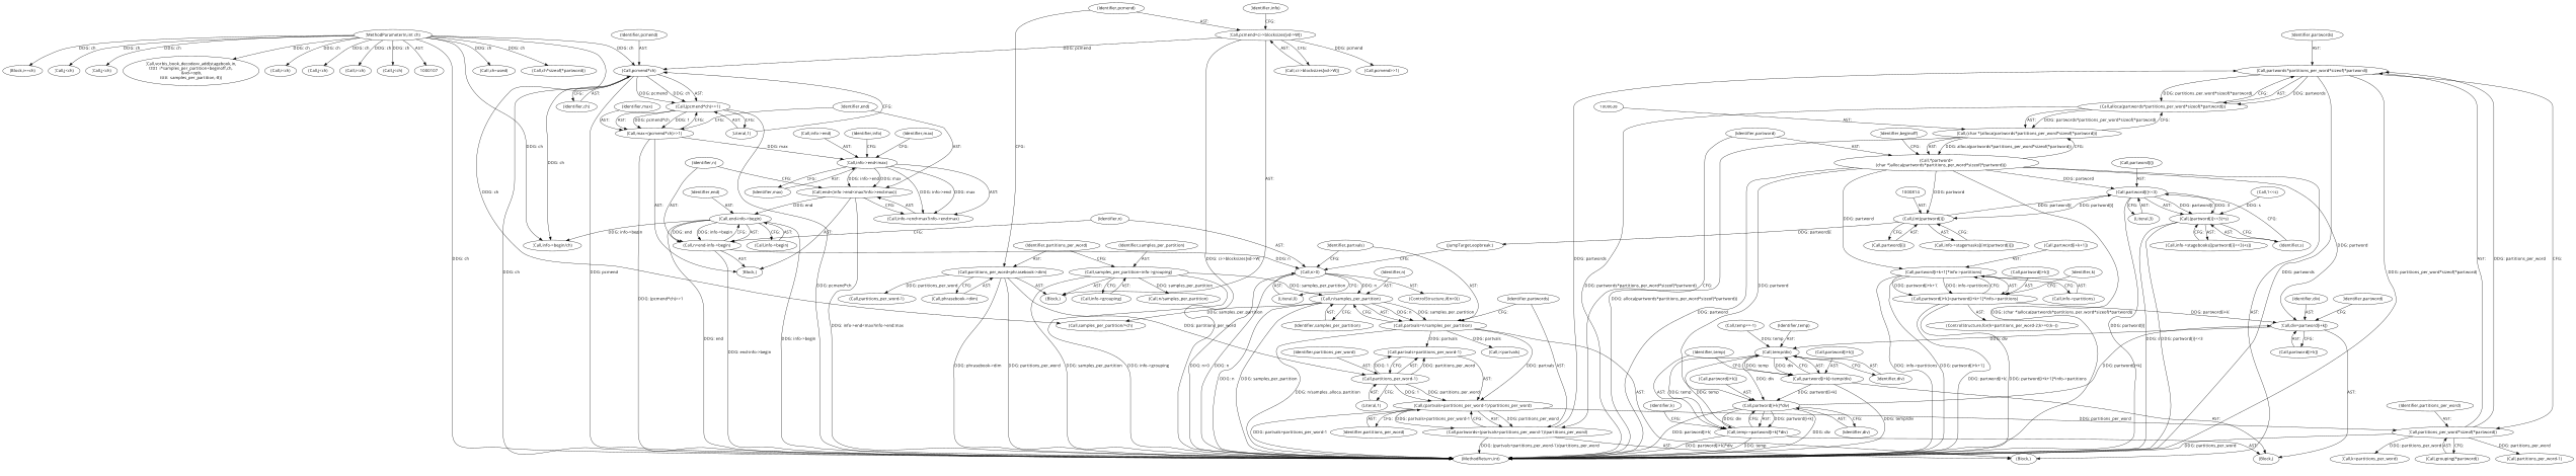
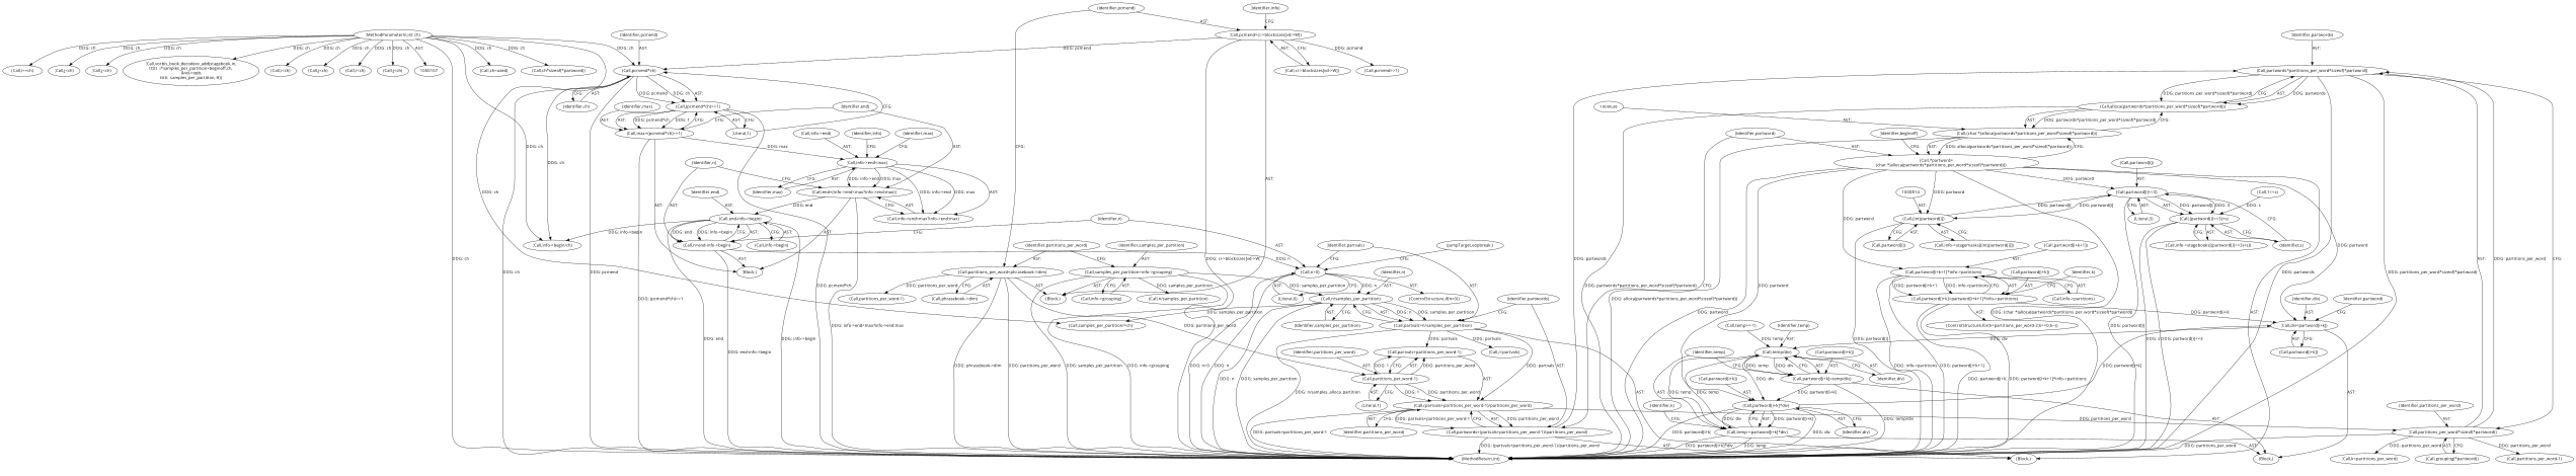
  digraph {
    fontname="Open Sans"
    node [fontname="Open Sans"]
    edge [fontname="Open Sans"]
    n1 [label="(Call,partwords*partitions_per_word*sizeof(*partword))"]
    n2 [label="(Call,partitions_per_word*sizeof(*partword))"]
    n3 [label="(Call,alloca(partwords*partitions_per_word*sizeof(*partword)))"]
    n4 [label="(MethodReturn,int)"]
    n5 [label="(Call,k<partitions_per_word)"]
    n6 [label="(Call,partitions_per_word-1)"]
    n7 [label="(Call,grouping(*partword))"]
    n8 [label="(Call,(char *)alloca(partwords*partitions_per_word*sizeof(*partword)))"]
    n9 [label="(Call,partwords=(partvals+partitions_per_word-1)/partitions_per_word)"]
    n10 [label="(Call,(partvals+partitions_per_word-1)/partitions_per_word)"]
    n11 [label="(Block,)"]
    n12 [label="(Identifier,partitions_per_word)"]
    n13 [label="(Call,partvals=n/samples_per_partition)"]
    n14 [label="(Call,n/samples_per_partition)"]
    n15 [label="(Call,partvals+partitions_per_word-1)"]
    n16 [label="(Call,i<partvals)"]
    n17 [label="(Call,samples_per_partition/=ch)"]
    n18 [label="(Identifier,samples_per_partition)"]
    n19 [label="(Call,partitions_per_word-1)"]
    n20 [label="(Call,n>0)"]
    n21 [label="(ControlStructure,if(n>0))"]
    n22 [label="(Literal,0)"]
    n23 [label="(Call,n=end-info->begin)"]
    n24 [label="(Call,end-info->begin)"]
    n25 [label="(Block,)"]
    n26 [label="(Call,info->begin)"]
    n27 [label="(Call,info->begin/ch)"]
    n28 [label="(Call,end=(info->end<max?info->end:max))"]
    n29 [label="(Call,info->end<max?info->end:max)"]
    n30 [label="(Call,info->end<max)"]
    n31 [label="(Identifier,max)"]
    n32 [label="(Call,max=(pcmend*ch)>>1)"]
    n33 [label="(Call,(pcmend*ch)>>1)"]
    n34 [label="(Literal,1)"]
    n35 [label="(Call,pcmend*ch)"]
    n36 [label="(Identifier,ch)"]
    n37 [label="(Call,pcmend=ci->blocksizes[vd->W])"]
    n38 [label="(Call,ci->blocksizes[vd->W])"]
    n39 [label="(Call,pcmend>>1)"]
    n40 [label="(Block,)"]
    n41 [label="(MethodParameterIn,int ch)"]
    n42 [label="(Call,ch=used)"]
    n43 [label="(Call,ch*sizeof(*partword))"]
-   n44 [label="(Block,i==ch)"]
+   n44 [label="(Call,i==ch)"]
    n45 [label="(Call,j<ch)"]
    n46 [label="(Call,j<ch)"]
    n47 [label="(Call,vorbis_book_decodevv_add(stagebook,in,\n\t\t\t\t\t  i*samples_per_partition+beginoff,ch,\n &vd->opb,\n\t\t\t\t\t  samples_per_partition,-8))"]
    n48 [label="(Call,i<ch)"]
    n49 [label="(Call,j<ch)"]
    n50 [label="(Call,i<ch)"]
    n51 [label="(Call,j<ch)"]
    1000107
    n53 [label="(Call,samples_per_partition=info->grouping)"]
    n54 [label="(Call,info->grouping)"]
    n55 [label="(Call,n/samples_per_partition)"]
    n56 [label="(Literal,1)"]
    n57 [label="(Call,partitions_per_word=phrasebook->dim)"]
    n58 [label="(Call,phrasebook->dim)"]
    n59 [label="(Call,partitions_per_word-1)"]
    n60 [label="(Call,*partword=\n        (char *)alloca(partwords*partitions_per_word*sizeof(*partword)))"]
    n61 [label="(Call,partword[i+k+1]*info->partitions)"]
    n62 [label="(Call,div=partword[i+k])"]
    n63 [label="(Call,partword[i+k]*div)"]
    n64 [label="(Call,(int)partword[i])"]
    n65 [label="(Call,partword[i]<<3)"]
    n66 [label="(Call,partword[i+k]=partword[i+k+1]*info->partitions)"]
    n67 [label="(Call,info->partitions)"]
    n68 [label="(Call,temp/div)"]
    n69 [label="(Call,partword[i+k])"]
    n70 [label="(Block,)"]
    n71 [label="(Call,temp-=partword[i+k]*div)"]
    n72 [label="(Identifier,div)"]
    n73 [label="(Call,info->stagemasks[(int)partword[i]])"]
    n74 [label="(Call,partword[i])"]
    n75 [label="(Call,(partword[i]<<3)+s)"]
    n76 [label="(Literal,3)"]
    n77 [label="(ControlStructure,for(k=partitions_per_word-2;k>=0;k--))"]
    n78 [label="(Call,partword[i+k]=temp/div)"]
    n79 [label="(Identifier,div)"]
    n80 [label="(Identifier,s)"]
    n81 [label="(Call,info->stagebooks[(partword[i]<<3)+s])"]
    n82 [label="(Identifier,pcmend)"]
    n83 [label="(Identifier,partword)"]
    n84 [label="(Identifier,end)"]
    n85 [label="(JumpTarget,eopbreak:)"]
    n86 [label="(Identifier,temp)"]
    n87 [label="(Call,1<<s)"]
    n88 [label="(Identifier,samples_per_partition)"]
    n89 [label="(Call,info->end)"]
    n90 [label="(Identifier,beginoff)"]
    n91 [label="(Identifier,info)"]
    n92 [label="(Identifier,partwords)"]
    n93 [label="(Identifier,partitions_per_word)"]
    n94 [label="(Call,partword[i+k])"]
    n95 [label="(Call,partword[i+k+1])"]
    n96 [label="(Identifier,n)"]
    n97 [label="(Call,partword[i])"]
    n98 [label="(Call,partword[i+k])"]
    n99 [label="(Identifier,temp)"]
    n100 [label="(Identifier,max)"]
    n101 [label="(Identifier,k)"]
    n102 [label="(Identifier,info)"]
    n103 [label="(Identifier,n)"]
    n104 [label="(Identifier,div)"]
    n105 [label="(Identifier,max)"]
    n106 [label="(Identifier,partitions_per_word)"]
    n107 [label="(Call,partword[i+k])"]
    n108 [label="(Call,temp==-1)"]
    n109 [label="(Identifier,partitions_per_word)"]
    n110 [label="(Identifier,partword)"]
    n111 [label="(Identifier,pcmend)"]
    n112 [label="(Identifier,k)"]
    n113 [label="(Identifier,partvals)"]
    n114 [label="(Identifier,n)"]
    n115 [label="(Identifier,partwords)"]
    n116 [label="(Identifier,end)"]
    1000638
    1000814
    n1 -> n2 [label="CFG: "]
    n1 -> n3 [label="AST: "]
    n1 -> n3 [label="DDG: partwords"]
    n1 -> n3 [label="DDG: partitions_per_word*sizeof(*partword)"]
    n1 -> n4 [label="DDG: partwords"]
    n1 -> n4 [label="DDG: partitions_per_word*sizeof(*partword)"]
    n2 -> n1 [label="AST: "]
    n2 -> n1 [label="DDG: partitions_per_word"]
    n2 -> n4 [label="DDG: partitions_per_word"]
    n2 -> n5 [label="DDG: partitions_per_word"]
    n2 -> n6 [label="DDG: partitions_per_word"]
    n2 -> n7 [label="CFG: "]
    n3 -> n1 [label="CFG: "]
    n3 -> n4 [label="DDG: partwords*partitions_per_word*sizeof(*partword)"]
    n3 -> n8 [label="AST: "]
    n3 -> n8 [label="DDG: partwords*partitions_per_word*sizeof(*partword)"]
    n7 -> n2 [label="AST: "]
    n8 -> n3 [label="CFG: "]
    n8 -> n4 [label="DDG: alloca(partwords*partitions_per_word*sizeof(*partword))"]
    n8 -> n60 [label="AST: "]
    n8 -> n60 [label="DDG: alloca(partwords*partitions_per_word*sizeof(*partword))"]
    n9 -> n1 [label="DDG: partwords"]
    n9 -> n4 [label="DDG: (partvals+partitions_per_word-1)/partitions_per_word"]
    n9 -> n10 [label="CFG: "]
    n9 -> n11 [label="AST: "]
    n10 -> n2 [label="DDG: partitions_per_word"]
    n10 -> n4 [label="DDG: partvals+partitions_per_word-1"]
    n10 -> n9 [label="AST: "]
    n10 -> n9 [label="DDG: partvals+partitions_per_word-1"]
    n10 -> n9 [label="DDG: partitions_per_word"]
    n10 -> n12 [label="CFG: "]
    n12 -> n10 [label="AST: "]
    n13 -> n4 [label="DDG: n/samples_alloca_partition"]
    n13 -> n10 [label="DDG: partvals"]
    n13 -> n11 [label="AST: "]
    n13 -> n14 [label="CFG: "]
    n13 -> n15 [label="DDG: partvals"]
    n13 -> n16 [label="DDG: partvals"]
    n14 -> n4 [label="DDG: n"]
    n14 -> n4 [label="DDG: samples_per_partition"]
    n14 -> n13 [label="AST: "]
    n14 -> n13 [label="DDG: n"]
    n14 -> n13 [label="DDG: samples_per_partition"]
    n14 -> n17 [label="DDG: samples_per_partition"]
    n14 -> n18 [label="CFG: "]
    n15 -> n10 [label="AST: "]
    n15 -> n19 [label="CFG: "]
    n18 -> n14 [label="AST: "]
    n19 -> n10 [label="DDG: partitions_per_word"]
    n19 -> n10 [label="DDG: 1"]
    n19 -> n15 [label="AST: "]
    n19 -> n15 [label="DDG: partitions_per_word"]
    n19 -> n15 [label="DDG: 1"]
    n19 -> n56 [label="CFG: "]
    n20 -> n4 [label="DDG: n>0"]
    n20 -> n4 [label="DDG: n"]
    n20 -> n14 [label="DDG: n"]
    n20 -> n21 [label="AST: "]
    n20 -> n22 [label="CFG: "]
    n22 -> n20 [label="AST: "]
    n23 -> n4 [label="DDG: end-info->begin"]
    n23 -> n20 [label="DDG: n"]
    n23 -> n24 [label="CFG: "]
    n23 -> n25 [label="AST: "]
    n24 -> n4 [label="DDG: info->begin"]
    n24 -> n4 [label="DDG: end"]
    n24 -> n23 [label="AST: "]
    n24 -> n23 [label="DDG: end"]
    n24 -> n23 [label="DDG: info->begin"]
    n24 -> n26 [label="CFG: "]
    n24 -> n27 [label="DDG: info->begin"]
    n26 -> n24 [label="AST: "]
    n28 -> n4 [label="DDG: info->end<max?info->end:max"]
    n28 -> n24 [label="DDG: end"]
    n28 -> n25 [label="AST: "]
    n28 -> n29 [label="CFG: "]
    n29 -> n28 [label="AST: "]
    n30 -> n28 [label="DDG: info->end"]
    n30 -> n28 [label="DDG: max"]
    n30 -> n29 [label="AST: "]
    n30 -> n29 [label="DDG: info->end"]
    n30 -> n29 [label="DDG: max"]
    n30 -> n31 [label="CFG: "]
    n31 -> n30 [label="AST: "]
    n32 -> n4 [label="DDG: (pcmend*ch)>>1"]
    n32 -> n25 [label="AST: "]
    n32 -> n30 [label="DDG: max"]
    n32 -> n33 [label="CFG: "]
    n33 -> n4 [label="DDG: pcmend*ch"]
    n33 -> n32 [label="AST: "]
    n33 -> n32 [label="DDG: pcmend*ch"]
    n33 -> n32 [label="DDG: 1"]
    n33 -> n34 [label="CFG: "]
    n34 -> n33 [label="AST: "]
    n34 -> n35 [label="CFG: "]
    n35 -> n4 [label="DDG: pcmend"]
    n35 -> n4 [label="DDG: ch"]
    n35 -> n27 [label="DDG: ch"]
    n35 -> n33 [label="AST: "]
    n35 -> n33 [label="DDG: pcmend"]
    n35 -> n33 [label="DDG: ch"]
    n35 -> n36 [label="CFG: "]
    n36 -> n35 [label="AST: "]
    n37 -> n4 [label="DDG: ci->blocksizes[vd->W]"]
    n37 -> n35 [label="DDG: pcmend"]
    n37 -> n38 [label="CFG: "]
    n37 -> n39 [label="DDG: pcmend"]
    n37 -> n40 [label="AST: "]
    n38 -> n37 [label="AST: "]
    n41 -> n4 [label="DDG: ch"]
    n41 -> n17 [label="DDG: ch"]
    n41 -> n27 [label="DDG: ch"]
    n41 -> n35 [label="DDG: ch"]
    n41 -> n42 [label="DDG: ch"]
    n41 -> n43 [label="DDG: ch"]
    n41 -> n44 [label="DDG: ch"]
    n41 -> n45 [label="DDG: ch"]
    n41 -> n46 [label="DDG: ch"]
    n41 -> n47 [label="DDG: ch"]
    n41 -> n48 [label="DDG: ch"]
    n41 -> n49 [label="DDG: ch"]
    n41 -> n50 [label="DDG: ch"]
    n41 -> n51 [label="DDG: ch"]
    n41 -> 1000107 [label="AST: "]
    n53 -> n4 [label="DDG: samples_per_partition"]
    n53 -> n4 [label="DDG: info->grouping"]
    n53 -> n14 [label="DDG: samples_per_partition"]
    n53 -> n40 [label="AST: "]
    n53 -> n54 [label="CFG: "]
    n53 -> n55 [label="DDG: samples_per_partition"]
    n54 -> n53 [label="AST: "]
    n56 -> n19 [label="AST: "]
    n57 -> n4 [label="DDG: phrasebook->dim"]
    n57 -> n4 [label="DDG: partitions_per_word"]
    n57 -> n19 [label="DDG: partitions_per_word"]
    n57 -> n40 [label="AST: "]
    n57 -> n58 [label="CFG: "]
    n57 -> n59 [label="DDG: partitions_per_word"]
    n58 -> n57 [label="AST: "]
    n60 -> n4 [label="DDG: (char *)alloca(partwords*partitions_per_word*sizeof(*partword))"]
    n60 -> n4 [label="DDG: partword"]
    n60 -> n8 [label="CFG: "]
    n60 -> n11 [label="AST: "]
    n60 -> n61 [label="DDG: partword"]
    n60 -> n62 [label="DDG: partword"]
    n60 -> n63 [label="DDG: partword"]
    n60 -> n64 [label="DDG: partword"]
    n60 -> n65 [label="DDG: partword"]
    n61 -> n4 [label="DDG: info->partitions"]
    n61 -> n4 [label="DDG: partword[i+k+1]"]
    n61 -> n66 [label="AST: "]
    n61 -> n66 [label="DDG: partword[i+k+1]"]
    n61 -> n66 [label="DDG: info->partitions"]
    n61 -> n67 [label="CFG: "]
    n62 -> n68 [label="DDG: div"]
    n62 -> n69 [label="CFG: "]
    n62 -> n70 [label="AST: "]
    n63 -> n4 [label="DDG: partword[i+k]"]
    n63 -> n4 [label="DDG: div"]
    n63 -> n62 [label="DDG: partword[i+k]"]
    n63 -> n71 [label="AST: "]
    n63 -> n71 [label="DDG: partword[i+k]"]
    n63 -> n71 [label="DDG: div"]
    n63 -> n72 [label="CFG: "]
-   n64 -> n85 [label="DDG: partword[i]"]
+   n64 -> n4 [label="DDG: partword[i]"]
    n64 -> n65 [label="DDG: partword[i]"]
    n64 -> n73 [label="AST: "]
    n64 -> n74 [label="CFG: "]
    n65 -> n4 [label="DDG: partword[i]"]
    n65 -> n64 [label="DDG: partword[i]"]
    n65 -> n75 [label="AST: "]
    n65 -> n75 [label="DDG: partword[i]"]
    n65 -> n75 [label="DDG: 3"]
    n65 -> n76 [label="CFG: "]
    n66 -> n4 [label="DDG: partword[i+k+1]*info->partitions"]
    n66 -> n4 [label="DDG: partword[i+k]"]
    n66 -> n61 [label="CFG: "]
    n66 -> n62 [label="DDG: partword[i+k]"]
    n66 -> n77 [label="AST: "]
    n67 -> n61 [label="AST: "]
    n68 -> n63 [label="DDG: div"]
    n68 -> n71 [label="DDG: temp"]
    n68 -> n78 [label="AST: "]
    n68 -> n78 [label="DDG: temp"]
    n68 -> n78 [label="DDG: div"]
    n68 -> n79 [label="CFG: "]
    n69 -> n62 [label="AST: "]
    n71 -> n4 [label="DDG: temp"]
    n71 -> n4 [label="DDG: partword[i+k]*div"]
    n71 -> n63 [label="CFG: "]
    n71 -> n68 [label="DDG: temp"]
    n71 -> n70 [label="AST: "]
    n72 -> n63 [label="AST: "]
    n73 -> n64 [label="CFG: "]
    n74 -> n64 [label="AST: "]
    n75 -> n4 [label="DDG: partword[i]<<3"]
    n75 -> n4 [label="DDG: s"]
    n75 -> n80 [label="CFG: "]
    n75 -> n81 [label="AST: "]
    n76 -> n65 [label="AST: "]
    n78 -> n4 [label="DDG: temp/div"]
    n78 -> n63 [label="DDG: partword[i+k]"]
    n78 -> n68 [label="CFG: "]
    n78 -> n70 [label="AST: "]
    n79 -> n68 [label="AST: "]
    n80 -> n65 [label="CFG: "]
    n80 -> n75 [label="AST: "]
    n81 -> n75 [label="CFG: "]
    n82 -> n37 [label="AST: "]
    n82 -> n57 [label="CFG: "]
    n83 -> n9 [label="CFG: "]
    n83 -> n60 [label="AST: "]
    n84 -> n24 [label="AST: "]
    n85 -> n20 [label="CFG: "]
    n86 -> n68 [label="AST: "]
    n87 -> n75 [label="DDG: s"]
    n88 -> n53 [label="AST: "]
    n89 -> n30 [label="AST: "]
    n90 -> n60 [label="CFG: "]
    n91 -> n37 [label="CFG: "]
    n92 -> n9 [label="AST: "]
    n92 -> n13 [label="CFG: "]
    n93 -> n19 [label="AST: "]
    n94 -> n66 [label="AST: "]
    n95 -> n61 [label="AST: "]
    n96 -> n23 [label="AST: "]
    n96 -> n28 [label="CFG: "]
    n97 -> n65 [label="AST: "]
    n98 -> n63 [label="AST: "]
    n99 -> n71 [label="AST: "]
    n99 -> n78 [label="CFG: "]
    n100 -> n32 [label="AST: "]
    n101 -> n71 [label="CFG: "]
    n102 -> n30 [label="CFG: "]
    n103 -> n14 [label="AST: "]
    n104 -> n62 [label="AST: "]
    n105 -> n30 [label="CFG: "]
    n106 -> n53 [label="CFG: "]
    n106 -> n57 [label="AST: "]
    n107 -> n78 [label="AST: "]
    n108 -> n68 [label="DDG: temp"]
    n109 -> n2 [label="AST: "]
    n110 -> n62 [label="CFG: "]
    n111 -> n35 [label="AST: "]
    n112 -> n66 [label="CFG: "]
    n113 -> n13 [label="AST: "]
    n113 -> n20 [label="CFG: "]
    n114 -> n20 [label="AST: "]
    n114 -> n23 [label="CFG: "]
    n115 -> n1 [label="AST: "]
    n116 -> n28 [label="AST: "]
    n116 -> n32 [label="CFG: "]
    1000638 -> n8 [label="AST: "]
    1000814 -> n64 [label="AST: "]
  }
